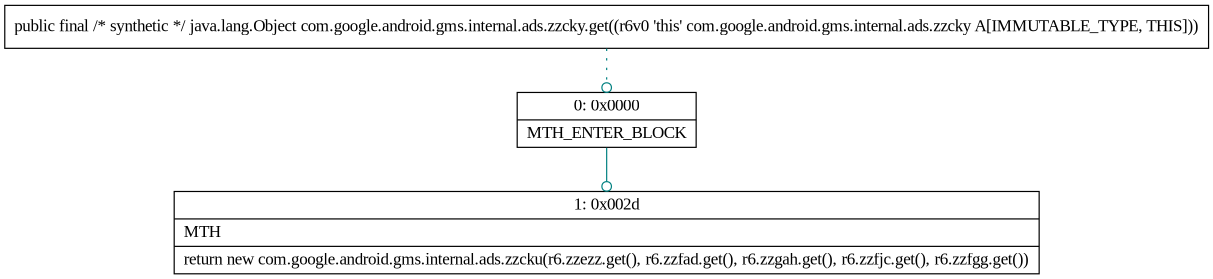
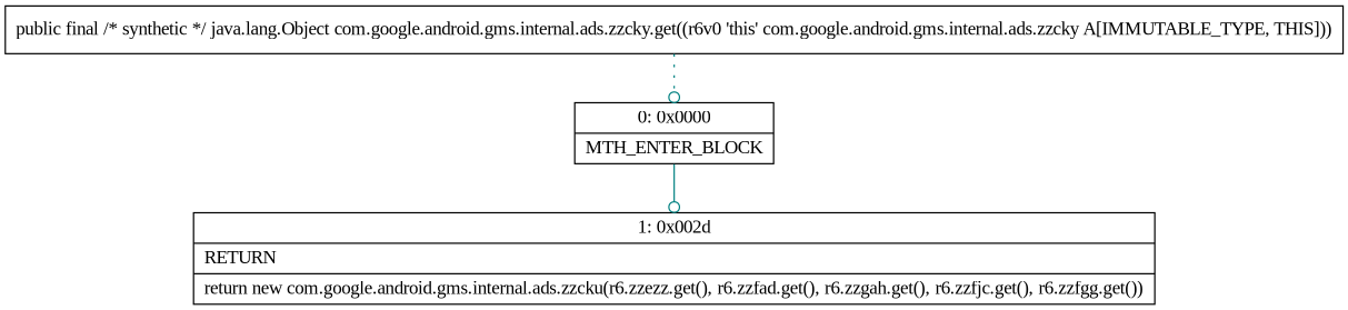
  digraph {
    fontname="Liberation Serif"
    node [shape=record fontname="Liberation Serif"]
    edge [color=teal arrowhead=odot fontname="Liberation Serif"]
    n1 [label="{0\:\ 0x0000|MTH_ENTER_BLOCK\l}"]
-   n2 [label="{1\:\ 0x002d|MTH\l|return new com.google.android.gms.internal.ads.zzcku(r6.zzezz.get(), r6.zzfad.get(), r6.zzgah.get(), r6.zzfjc.get(), r6.zzfgg.get())\l}"]
+   n2 [label="{1\:\ 0x002d|RETURN\l|return new com.google.android.gms.internal.ads.zzcku(r6.zzezz.get(), r6.zzfad.get(), r6.zzgah.get(), r6.zzfjc.get(), r6.zzfgg.get())\l}"]
    n3 [label="{public final \/* synthetic *\/ java.lang.Object com.google.android.gms.internal.ads.zzcky.get((r6v0 'this' com.google.android.gms.internal.ads.zzcky A[IMMUTABLE_TYPE, THIS])) }"]
    n1 -> n2 [style=solid]
    n3 -> n1 [style=dotted]
  }
